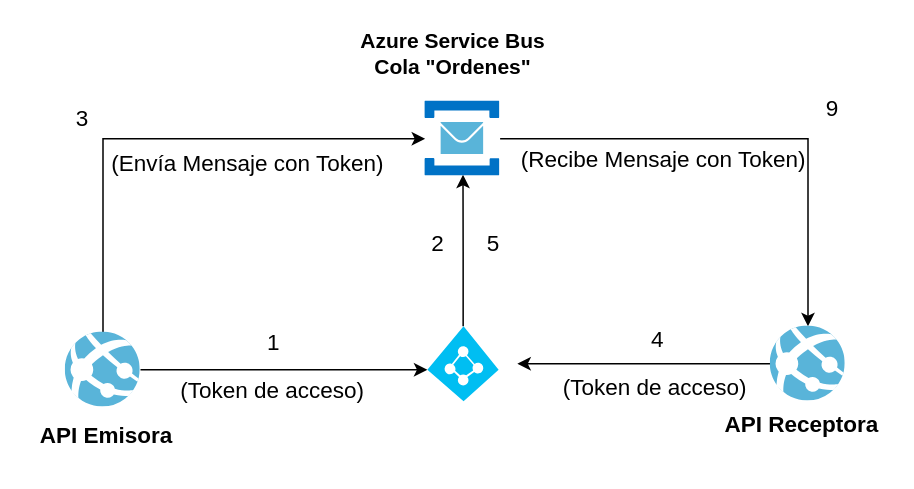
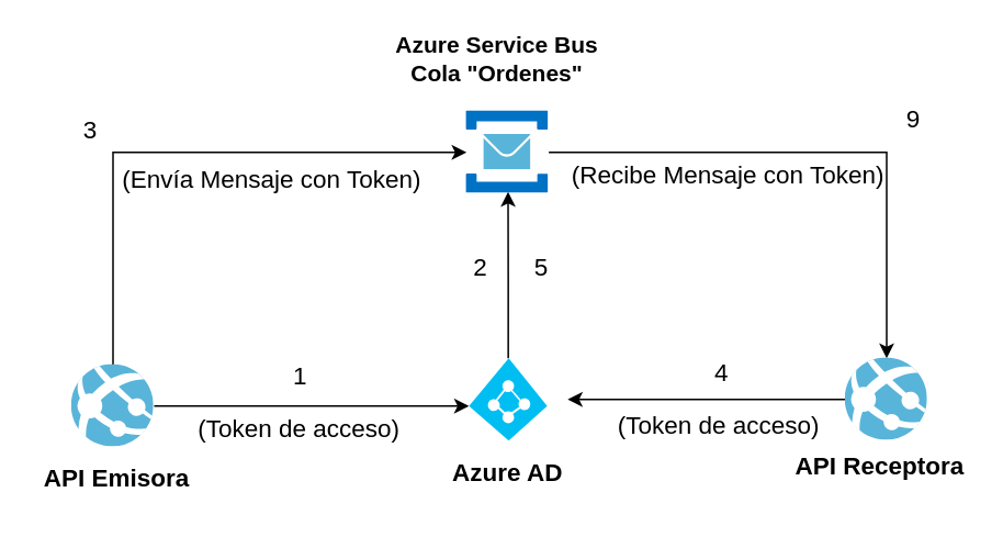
  <mxCell id="0" />
  <mxCell id="1" parent="0" />
  <mxCell id="2" style="edgeStyle=orthogonalEdgeStyle;rounded=0;orthogonalLoop=1;jettySize=auto;html=1;entryX=0.505;entryY=0.98;entryDx=0;entryDy=0;entryPerimeter=0;" parent="1" source="3" target="5" edge="1"><mxGeometry relative="1" as="geometry" /></mxCell>
  <mxCell id="3" value="" style="verticalLabelPosition=bottom;html=1;verticalAlign=top;align=center;strokeColor=none;fillColor=#00BEF2;shape=mxgraph.azure.azure_active_directory;" parent="1" vertex="1"><mxGeometry x="284.25" y="217" width="47.5" height="50" as="geometry" /></mxCell>
  <mxCell id="4" style="edgeStyle=orthogonalEdgeStyle;rounded=0;orthogonalLoop=1;jettySize=auto;html=1;fontSize=15;" parent="1" source="5" target="10" edge="1"><mxGeometry relative="1" as="geometry" /></mxCell>
  <mxCell id="5" value="" style="sketch=0;aspect=fixed;html=1;points=[];align=center;image;fontSize=12;image=img/lib/mscae/Service_Bus.svg;" parent="1" vertex="1"><mxGeometry x="282.75" y="67" width="50" height="50" as="geometry" /></mxCell>
  <mxCell id="6" style="edgeStyle=orthogonalEdgeStyle;rounded=0;orthogonalLoop=1;jettySize=auto;html=1;" parent="1" source="8" target="5" edge="1"><mxGeometry relative="1" as="geometry"><Array as="points"><mxPoint x="68" y="92" /></Array></mxGeometry></mxCell>
  <mxCell id="7" style="edgeStyle=orthogonalEdgeStyle;rounded=0;orthogonalLoop=1;jettySize=auto;html=1;entryX=0;entryY=0.58;entryDx=0;entryDy=0;entryPerimeter=0;" parent="1" source="8" target="3" edge="1"><mxGeometry relative="1" as="geometry" /></mxCell>
  <mxCell id="8" value="" style="sketch=0;aspect=fixed;html=1;points=[];align=center;image;fontSize=12;image=img/lib/mscae/App_Services.svg;" parent="1" vertex="1"><mxGeometry x="43" y="221" width="50" height="50" as="geometry" /></mxCell>
  <mxCell id="9" style="edgeStyle=orthogonalEdgeStyle;rounded=0;orthogonalLoop=1;jettySize=auto;html=1;entryX=1.263;entryY=0.5;entryDx=0;entryDy=0;entryPerimeter=0;" parent="1" source="10" target="3" edge="1"><mxGeometry relative="1" as="geometry" /></mxCell>
  <mxCell id="10" value="" style="sketch=0;aspect=fixed;html=1;points=[];align=center;image;fontSize=12;image=img/lib/mscae/App_Services.svg;" parent="1" vertex="1"><mxGeometry x="513" y="217" width="50" height="50" as="geometry" /></mxCell>
  <mxCell id="11" value="&lt;b style=&quot;font-size: 14px;&quot;&gt;Azure Service Bus&lt;br&gt;Cola &quot;Ordenes&quot;&lt;/b&gt;" style="text;html=1;strokeColor=none;fillColor=none;align=center;verticalAlign=middle;whiteSpace=wrap;rounded=0;" parent="1" vertex="1"><mxGeometry x="235" y="20" width="133" height="30" as="geometry" /></mxCell>
  <mxCell id="12" value="&amp;nbsp;API Emisora" style="text;html=1;strokeColor=none;fillColor=none;align=center;verticalAlign=middle;whiteSpace=wrap;rounded=0;fontStyle=1;fontSize=15;" parent="1" vertex="1"><mxGeometry x="20.5" y="274" width="95" height="30" as="geometry" /></mxCell>
  <mxCell id="13" value="&amp;nbsp;API Receptora" style="text;html=1;strokeColor=none;fillColor=none;align=center;verticalAlign=middle;whiteSpace=wrap;rounded=0;fontStyle=1;fontSize=15;" parent="1" vertex="1"><mxGeometry x="477" y="267" width="110" height="30" as="geometry" /></mxCell>
+ <mxCell id="14" value="Azure AD" style="text;html=1;strokeColor=none;fillColor=none;align=center;verticalAlign=middle;whiteSpace=wrap;rounded=0;fontStyle=1;fontSize=15;" parent="1" vertex="1"><mxGeometry x="253" y="271" width="110" height="30" as="geometry" /></mxCell>
  <mxCell id="15" value="1" style="text;html=1;strokeColor=none;fillColor=none;align=center;verticalAlign=middle;whiteSpace=wrap;rounded=0;fontSize=15;" parent="1" vertex="1"><mxGeometry x="167" y="212" width="30" height="30" as="geometry" /></mxCell>
  <mxCell id="16" value="(Token de acceso)" style="text;whiteSpace=wrap;html=1;fontSize=15;" parent="1" vertex="1"><mxGeometry x="117.5" y="244" width="129" height="27" as="geometry" /></mxCell>
  <mxCell id="17" value="2" style="text;html=1;strokeColor=none;fillColor=none;align=center;verticalAlign=middle;whiteSpace=wrap;rounded=0;fontSize=15;" parent="1" vertex="1"><mxGeometry x="276" y="146" width="30.5" height="30" as="geometry" /></mxCell>
  <mxCell id="18" value="3" style="text;html=1;strokeColor=none;fillColor=none;align=center;verticalAlign=middle;whiteSpace=wrap;rounded=0;fontSize=15;" parent="1" vertex="1"><mxGeometry x="39" y="63" width="30.5" height="30" as="geometry" /></mxCell>
  <mxCell id="19" value="(Envía Mensaje con Token)" style="text;whiteSpace=wrap;html=1;fontSize=15;" parent="1" vertex="1"><mxGeometry x="72" y="93" width="194" height="34" as="geometry" /></mxCell>
  <mxCell id="20" value="(Token de acceso)" style="text;whiteSpace=wrap;html=1;fontSize=15;" parent="1" vertex="1"><mxGeometry x="373" y="242" width="129" height="27" as="geometry" /></mxCell>
  <mxCell id="21" value="4" style="text;html=1;strokeColor=none;fillColor=none;align=center;verticalAlign=middle;whiteSpace=wrap;rounded=0;fontSize=15;" parent="1" vertex="1"><mxGeometry x="422.5" y="210" width="30" height="30" as="geometry" /></mxCell>
  <mxCell id="22" value="5" style="text;html=1;strokeColor=none;fillColor=none;align=center;verticalAlign=middle;whiteSpace=wrap;rounded=0;fontSize=15;" parent="1" vertex="1"><mxGeometry x="313" y="146" width="30.5" height="30" as="geometry" /></mxCell>
  <mxCell id="23" value="(Recibe Mensaje con Token)" style="text;whiteSpace=wrap;html=1;fontSize=15;" parent="1" vertex="1"><mxGeometry x="345" y="90" width="205" height="40" as="geometry" /></mxCell>
  <mxCell id="24" value="9" style="text;html=1;strokeColor=none;fillColor=none;align=center;verticalAlign=middle;whiteSpace=wrap;rounded=0;fontSize=15;" parent="1" vertex="1"><mxGeometry x="539" y="56" width="30.5" height="30" as="geometry" /></mxCell>
